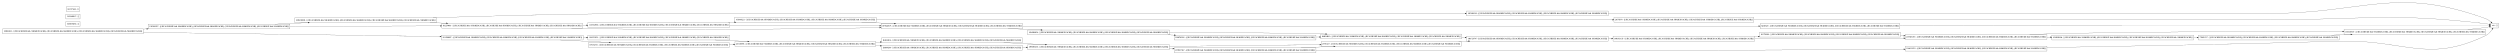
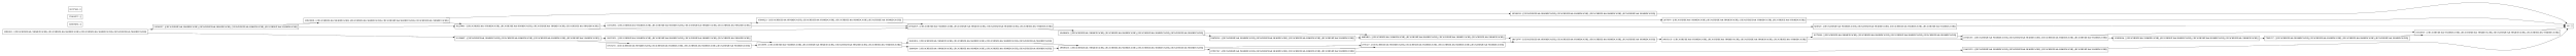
  digraph {
    fontname="Liberation Serif"
    rankdir=LR
    node [fontname="Liberation Serif" shape=record]
    edge [fontname="Liberation Serif"]
    n1 [label="873374735 - [(!JECACHESIZE && !SHAREDCACHE), (JECACHESIZE && SHAREDCACHE), (!JECACHESIZE && SHAREDCACHE), (JECACHESIZE && !SHAREDCACHE)]"]
    n2 [label="453130893 - [(!JECACHESIZE && !SHAREDCACHE), (JECACHESIZE && SHAREDCACHE), (!JECACHESIZE && SHAREDCACHE), (JECACHESIZE && !SHAREDCACHE)]"]
    n3 [label="463224814 - [(!JECACHESIZE && !SHAREDCACHE), (JECACHESIZE && SHAREDCACHE), (!JECACHESIZE && SHAREDCACHE), (JECACHESIZE && !SHAREDCACHE)]"]
    n4 [label="820996290 - [(!JECACHESIZE && !SHAREDCACHE), (JECACHESIZE && SHAREDCACHE), (!JECACHESIZE && SHAREDCACHE), (JECACHESIZE && !SHAREDCACHE)]"]
    n5 [label="1501629507 - [(!JECACHESIZE && !SHAREDCACHE), (JECACHESIZE && SHAREDCACHE), (!JECACHESIZE && SHAREDCACHE), (JECACHESIZE && !SHAREDCACHE)]"]
    n6 [label="exit - []"]
    n7 [label="759851517 - [(!JECACHESIZE && !SHAREDCACHE), (JECACHESIZE && SHAREDCACHE), (!JECACHESIZE && SHAREDCACHE), (JECACHESIZE && !SHAREDCACHE)]"]
    n8 [label="2037492191 - [(!JECACHESIZE && !SHAREDCACHE), (JECACHESIZE && SHAREDCACHE), (!JECACHESIZE && SHAREDCACHE), (JECACHESIZE && !SHAREDCACHE)]"]
    n9 [label="1636692604 - [(!JECACHESIZE && !SHAREDCACHE), (JECACHESIZE && SHAREDCACHE), (!JECACHESIZE && SHAREDCACHE), (JECACHESIZE && !SHAREDCACHE)]"]
    n10 [label="1682939294 - []"]
    n11 [label="20576970 - [(!JECACHESIZE && !SHAREDCACHE), (JECACHESIZE && SHAREDCACHE), (!JECACHESIZE && SHAREDCACHE), (JECACHESIZE && !SHAREDCACHE)]"]
    n12 [label="1650093221 - [(!JECACHESIZE && !SHAREDCACHE), (JECACHESIZE && SHAREDCACHE), (!JECACHESIZE && SHAREDCACHE), (JECACHESIZE && !SHAREDCACHE)]"]
    n13 [label="1879443675 - [(!JECACHESIZE && !SHAREDCACHE), (JECACHESIZE && SHAREDCACHE), (!JECACHESIZE && SHAREDCACHE), (JECACHESIZE && !SHAREDCACHE)]"]
    n14 [label="1094286054 - [(!JECACHESIZE && !SHAREDCACHE), (JECACHESIZE && SHAREDCACHE), (!JECACHESIZE && SHAREDCACHE), (JECACHESIZE && !SHAREDCACHE)]"]
    n15 [label="64308120 - [(!JECACHESIZE && !SHAREDCACHE), (JECACHESIZE && SHAREDCACHE), (!JECACHESIZE && SHAREDCACHE), (JECACHESIZE && !SHAREDCACHE)]"]
+   n16 [label="1793039737 - []"]
    n17 [label="1395260507 - [(!JECACHESIZE && !SHAREDCACHE), (JECACHESIZE && SHAREDCACHE), (!JECACHESIZE && SHAREDCACHE), (JECACHESIZE && !SHAREDCACHE)]"]
    n18 [label="1089218809 - [(!JECACHESIZE && !SHAREDCACHE), (JECACHESIZE && SHAREDCACHE), (!JECACHESIZE && SHAREDCACHE), (JECACHESIZE && !SHAREDCACHE)]"]
    n19 [label="692278481 - [(!JECACHESIZE && !SHAREDCACHE), (JECACHESIZE && SHAREDCACHE), (!JECACHESIZE && SHAREDCACHE), (JECACHESIZE && !SHAREDCACHE)]"]
    n20 [label="1825696318 - [(!JECACHESIZE && !SHAREDCACHE), (JECACHESIZE && SHAREDCACHE), (!JECACHESIZE && SHAREDCACHE), (JECACHESIZE && !SHAREDCACHE)]"]
    n21 [label="1129332694 - [(!JECACHESIZE && !SHAREDCACHE), (JECACHESIZE && SHAREDCACHE), (!JECACHESIZE && SHAREDCACHE), (JECACHESIZE && !SHAREDCACHE)]"]
    n22 [label="844834819 - [(!JECACHESIZE && !SHAREDCACHE), (JECACHESIZE && SHAREDCACHE), (!JECACHESIZE && SHAREDCACHE), (JECACHESIZE && !SHAREDCACHE)]"]
    n23 [label="2096786216 - [(!JECACHESIZE && !SHAREDCACHE), (JECACHESIZE && SHAREDCACHE), (!JECACHESIZE && SHAREDCACHE), (JECACHESIZE && !SHAREDCACHE)]"]
    n24 [label="1981726747 - [(!JECACHESIZE && !SHAREDCACHE), (JECACHESIZE && SHAREDCACHE), (!JECACHESIZE && SHAREDCACHE), (JECACHESIZE && !SHAREDCACHE)]"]
    n25 [label="1060303135 - [(!JECACHESIZE && !SHAREDCACHE), (JECACHESIZE && SHAREDCACHE), (!JECACHESIZE && SHAREDCACHE), (JECACHESIZE && !SHAREDCACHE)]"]
    n26 [label="201758296 - [(!JECACHESIZE && !SHAREDCACHE), (JECACHESIZE && SHAREDCACHE), (!JECACHESIZE && SHAREDCACHE), (JECACHESIZE && !SHAREDCACHE)]"]
    n27 [label="930863023 - [(!JECACHESIZE && !SHAREDCACHE), (JECACHESIZE && SHAREDCACHE), (!JECACHESIZE && SHAREDCACHE), (JECACHESIZE && !SHAREDCACHE)]"]
    n28 [label="1116586897 - [(!JECACHESIZE && !SHAREDCACHE), (JECACHESIZE && SHAREDCACHE), (!JECACHESIZE && SHAREDCACHE), (JECACHESIZE && !SHAREDCACHE)]"]
    n29 [label="1610515651 - [(!JECACHESIZE && !SHAREDCACHE), (JECACHESIZE && SHAREDCACHE), (!JECACHESIZE && SHAREDCACHE), (JECACHESIZE && !SHAREDCACHE)]"]
-   n30 [label="1365448167 - []"]
    n31 [label="616727444 - []"]
    n32 [label="2078017267 - [(!JECACHESIZE && !SHAREDCACHE), (JECACHESIZE && SHAREDCACHE), (!JECACHESIZE && SHAREDCACHE), (JECACHESIZE && !SHAREDCACHE)]"]
    n33 [label="1244132523 - [(!JECACHESIZE && !SHAREDCACHE), (JECACHESIZE && SHAREDCACHE), (!JECACHESIZE && SHAREDCACHE), (JECACHESIZE && !SHAREDCACHE)]"]
    n34 [label="29701417 - [(!JECACHESIZE && !SHAREDCACHE), (JECACHESIZE && SHAREDCACHE), (!JECACHESIZE && SHAREDCACHE), (JECACHESIZE && !SHAREDCACHE)]"]
    n35 [label="1895865356 - [(!JECACHESIZE && !SHAREDCACHE), (JECACHESIZE && SHAREDCACHE), (!JECACHESIZE && SHAREDCACHE), (JECACHESIZE && !SHAREDCACHE)]"]
    n1 -> n2
    n2 -> n3
    n2 -> n4
    n3 -> n35
    n4 -> n35
    n5 -> n6
    n7 -> n5
    n8 -> n5
    n8 -> n9
    n9 -> n7
    n11 -> n6
    n12 -> n11
    n12 -> n13
    n13 -> n14
    n13 -> n15
    n14 -> n22
    n14 -> n23
    n15 -> n6
    n17 -> n18
    n17 -> n19
    n18 -> n19
    n18 -> n20
    n19 -> n13
    n19 -> n21
    n20 -> n6
    n21 -> n12
    n21 -> n13
    n22 -> n24
    n23 -> n22
    n24 -> n25
    n25 -> n8
    n25 -> n26
    n26 -> n8
    n27 -> n17
    n27 -> n28
    n28 -> n1
    n28 -> n29
    n29 -> n2
    n32 -> n33
    n32 -> n34
    n33 -> n6
    n34 -> n24
    n35 -> n32
    n35 -> n34
  }
